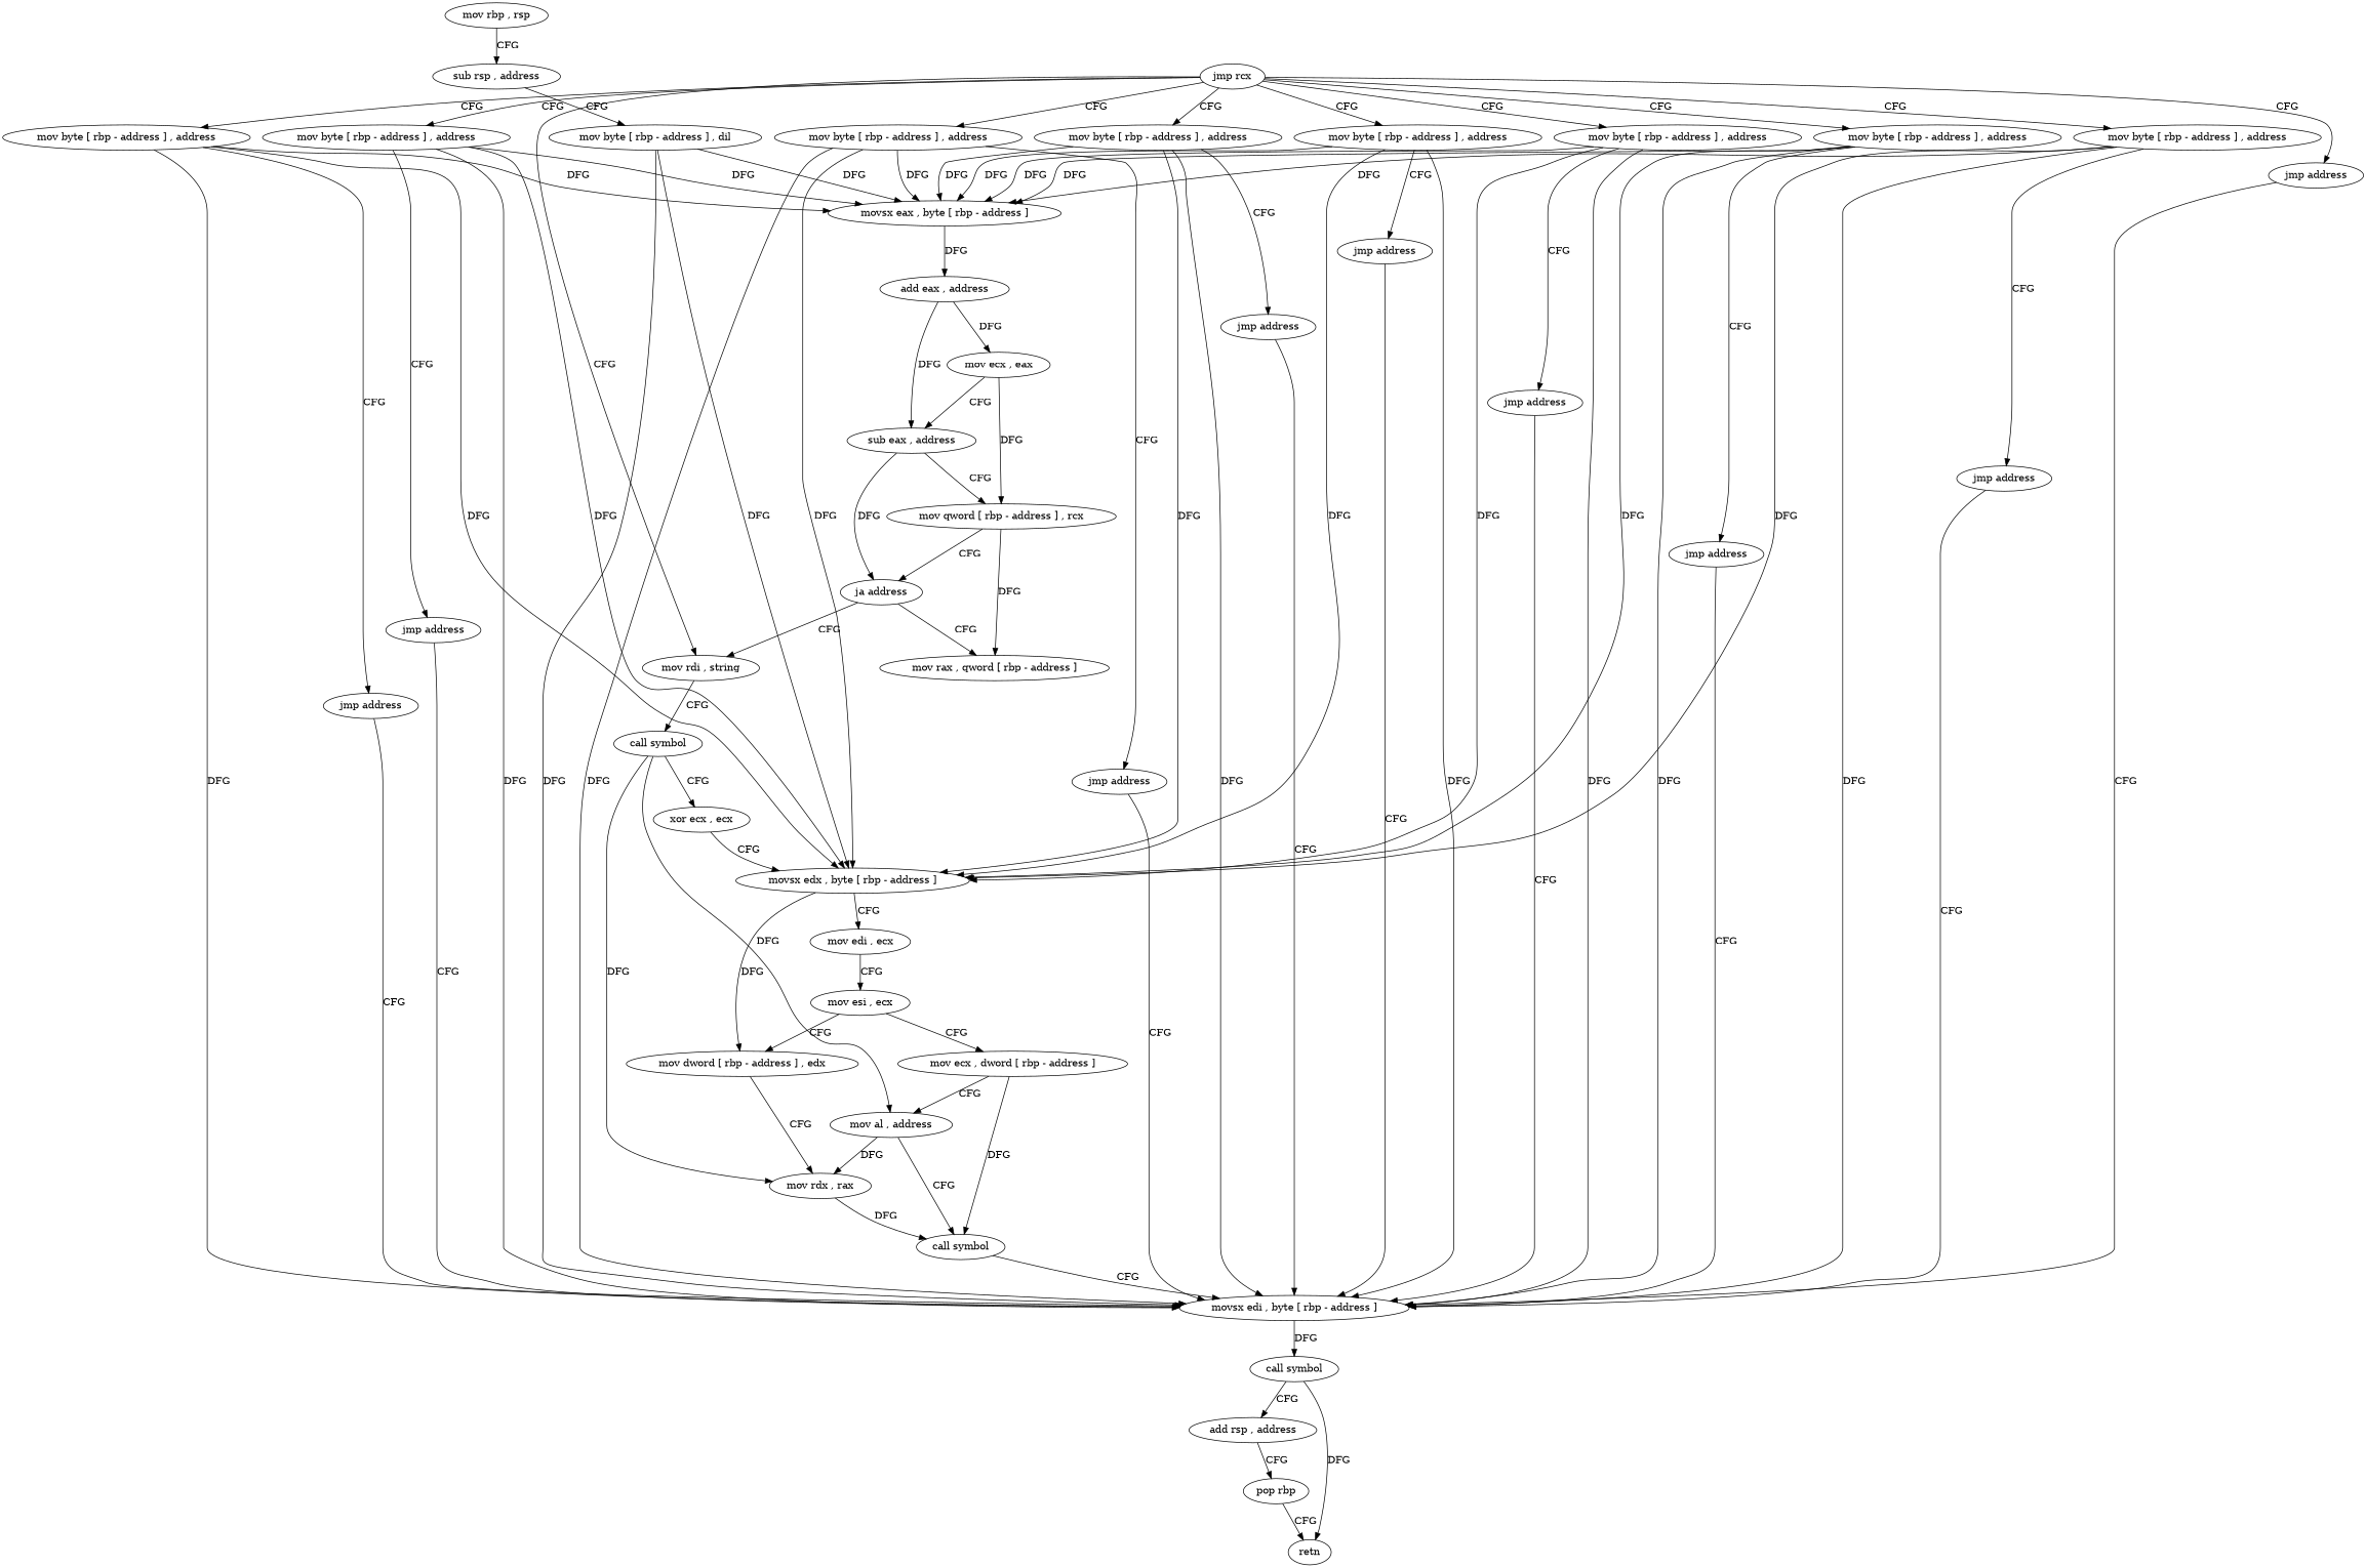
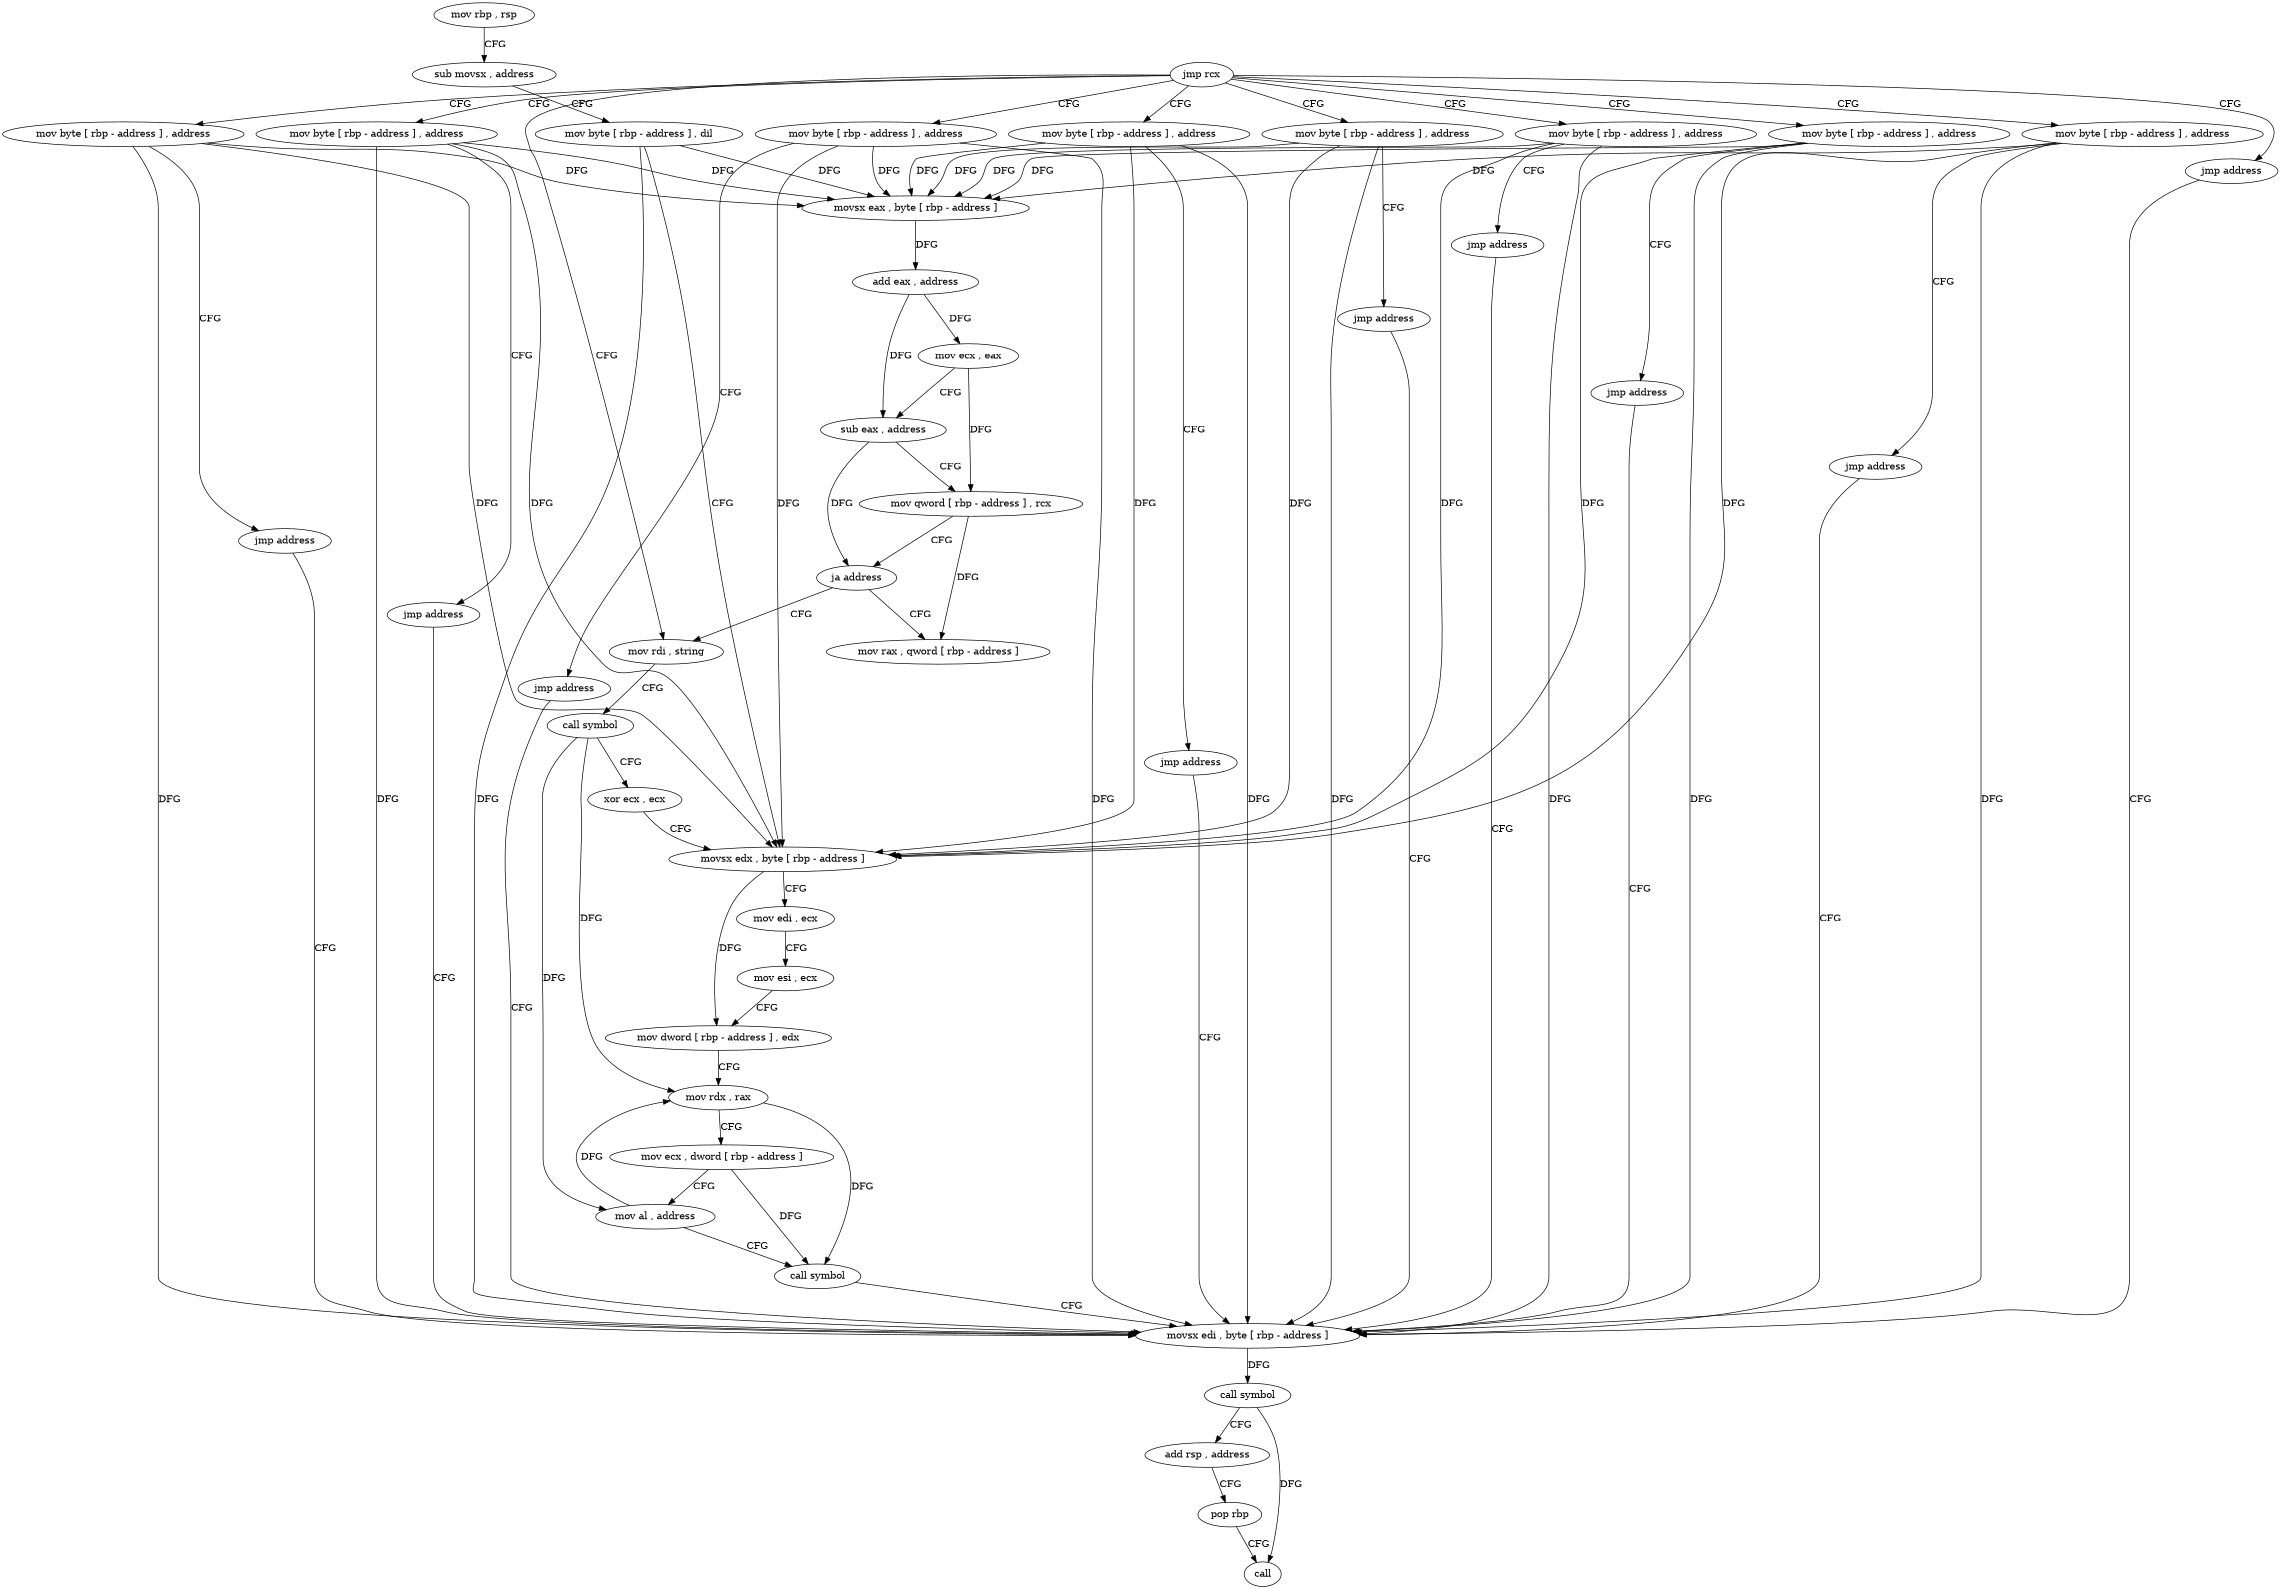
  digraph {
    n1 [label="mov rbp , rsp"]
-   n2 [label="sub rsp , address"]
+   n2 [label="sub movsx , address"]
    n3 [label="mov byte [ rbp - address ] , dil"]
    n4 [label="movsx eax , byte [ rbp - address ]"]
    n5 [label="movsx edx , byte [ rbp - address ]"]
    n6 [label="movsx edi , byte [ rbp - address ]"]
    n7 [label="add eax , address"]
    n8 [label="mov edi , ecx"]
    n9 [label="mov dword [ rbp - address ] , edx"]
    n10 [label="call symbol"]
    n11 [label="mov ecx , eax"]
    n12 [label="sub eax , address"]
    n13 [label="mov qword [ rbp - address ] , rcx"]
    n14 [label="ja address"]
    n15 [label="mov rax , qword [ rbp - address ]"]
    n16 [label="mov rdi , string"]
    n17 [label="call symbol"]
    n18 [label="xor ecx , ecx"]
    n19 [label="mov rdx , rax"]
    n20 [label="mov al , address"]
    n21 [label="mov ecx , dword [ rbp - address ]"]
    n22 [label="call symbol"]
    n23 [label="mov esi , ecx"]
    n24 [label="add rsp , address"]
-   n25 [label=retn]
+   n25 [label=call]
    n26 [label="jmp rcx"]
    n27 [label="mov byte [ rbp - address ] , address"]
    n28 [label="mov byte [ rbp - address ] , address"]
    n29 [label="mov byte [ rbp - address ] , address"]
    n30 [label="mov byte [ rbp - address ] , address"]
    n31 [label="mov byte [ rbp - address ] , address"]
    n32 [label="mov byte [ rbp - address ] , address"]
    n33 [label="mov byte [ rbp - address ] , address"]
    n34 [label="mov byte [ rbp - address ] , address"]
    n35 [label="jmp address"]
    n36 [label="jmp address"]
    n37 [label="jmp address"]
    n38 [label="jmp address"]
    n39 [label="jmp address"]
    n40 [label="jmp address"]
    n41 [label="jmp address"]
    n42 [label="jmp address"]
    n43 [label="jmp address"]
    n44 [label="pop rbp"]
    n1 -> n2 [label=CFG]
    n2 -> n3 [label=CFG]
    n3 -> n4 [label=DFG]
-   n3 -> n5 [label=DFG]
+   n3 -> n5 [label=CFG]
    n3 -> n6 [label=DFG]
    n4 -> n7 [label=DFG]
    n5 -> n8 [label=CFG]
    n5 -> n9 [label=DFG]
    n6 -> n10 [label=DFG]
    n7 -> n11 [label=DFG]
    n7 -> n12 [label=DFG]
    n8 -> n23 [label=CFG]
    n9 -> n19 [label=CFG]
    n10 -> n24 [label=CFG]
    n10 -> n25 [label=DFG]
    n11 -> n12 [label=CFG]
    n11 -> n13 [label=DFG]
    n12 -> n13 [label=CFG]
    n12 -> n14 [label=DFG]
    n13 -> n14 [label=CFG]
    n13 -> n15 [label=DFG]
    n14 -> n15 [label=CFG]
    n14 -> n16 [label=CFG]
    n16 -> n17 [label=CFG]
    n17 -> n18 [label=CFG]
    n17 -> n19 [label=DFG]
    n17 -> n20 [label=DFG]
    n18 -> n5 [label=CFG]
-   n23 -> n21 [label=CFG]
+   n19 -> n21 [label=CFG]
    n19 -> n22 [label=DFG]
    n20 -> n19 [label=DFG]
    n20 -> n22 [label=CFG]
    n21 -> n20 [label=CFG]
    n21 -> n22 [label=DFG]
    n22 -> n6 [label=CFG]
    n23 -> n9 [label=CFG]
    n24 -> n44 [label=CFG]
    n26 -> n16 [label=CFG]
    n26 -> n27 [label=CFG]
    n26 -> n28 [label=CFG]
    n26 -> n29 [label=CFG]
    n26 -> n30 [label=CFG]
    n26 -> n31 [label=CFG]
    n26 -> n32 [label=CFG]
    n26 -> n33 [label=CFG]
    n26 -> n34 [label=CFG]
    n26 -> n35 [label=CFG]
    n27 -> n4 [label=DFG]
    n27 -> n5 [label=DFG]
    n27 -> n6 [label=DFG]
    n27 -> n36 [label=CFG]
    n28 -> n4 [label=DFG]
    n28 -> n5 [label=DFG]
    n28 -> n6 [label=DFG]
    n28 -> n37 [label=CFG]
    n29 -> n4 [label=DFG]
    n29 -> n5 [label=DFG]
    n29 -> n6 [label=DFG]
    n29 -> n38 [label=CFG]
    n30 -> n4 [label=DFG]
    n30 -> n5 [label=DFG]
    n30 -> n6 [label=DFG]
    n30 -> n39 [label=CFG]
    n31 -> n4 [label=DFG]
    n31 -> n5 [label=DFG]
    n31 -> n6 [label=DFG]
    n31 -> n40 [label=CFG]
    n32 -> n4 [label=DFG]
    n32 -> n5 [label=DFG]
    n32 -> n6 [label=DFG]
    n32 -> n41 [label=CFG]
    n33 -> n4 [label=DFG]
    n33 -> n5 [label=DFG]
    n33 -> n6 [label=DFG]
    n33 -> n42 [label=CFG]
    n34 -> n4 [label=DFG]
    n34 -> n5 [label=DFG]
    n34 -> n6 [label=DFG]
    n34 -> n43 [label=CFG]
    n35 -> n6 [label=CFG]
    n36 -> n6 [label=CFG]
    n37 -> n6 [label=CFG]
    n38 -> n6 [label=CFG]
    n39 -> n6 [label=CFG]
    n40 -> n6 [label=CFG]
    n41 -> n6 [label=CFG]
    n42 -> n6 [label=CFG]
    n43 -> n6 [label=CFG]
    n44 -> n25 [label=CFG]
  }
